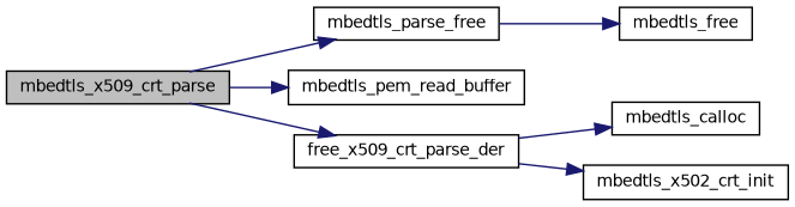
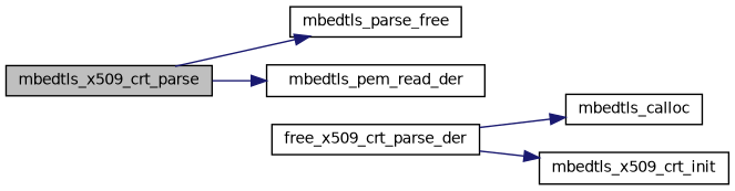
  digraph {
    rankdir=LR
    node [color=black fillcolor=white fontname=Helvetica fontsize=10 shape=record style=filled]
    edge [color=midnightblue fontname=Helvetica fontsize=10 labelfontname=Helvetica labelfontsize=10 style=solid]
    n1 [fillcolor=grey75 fontcolor=black height=0.2 label=mbedtls_x509_crt_parse width=0.4]
    n2 [height=0.2 label=mbedtls_parse_free width=0.4]
-   n3 [height=0.2 label=mbedtls_pem_read_buffer width=0.4]
+   n3 [height=0.2 label=mbedtls_pem_read_der width=0.4]
    n4 [height=0.2 label=free_x509_crt_parse_der width=0.4]
-   n5 [height=0.2 label=mbedtls_free width=0.4]
    n6 [height=0.2 label=mbedtls_calloc width=0.4]
-   n7 [height=0.2 label=mbedtls_x502_crt_init width=0.4]
+   n7 [height=0.2 label=mbedtls_x509_crt_init width=0.4]
    n1 -> n2
    n1 -> n3
-   n1 -> n4
-   n2 -> n5
    n4 -> n6
    n4 -> n7
  }
